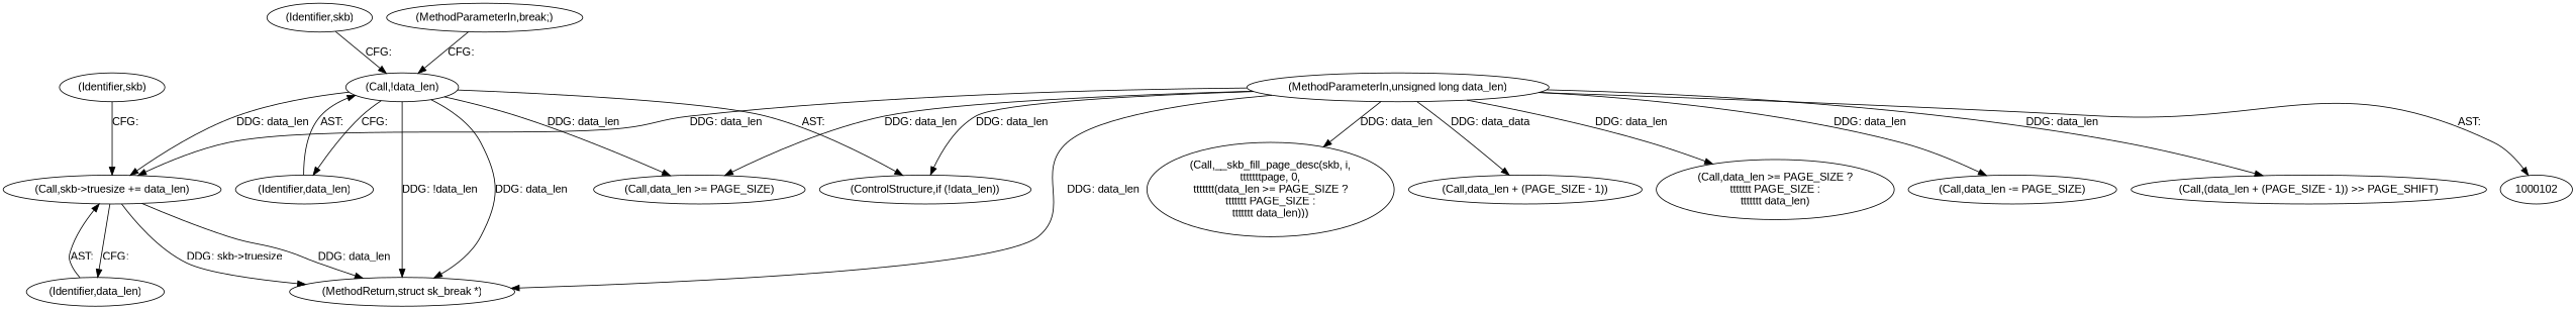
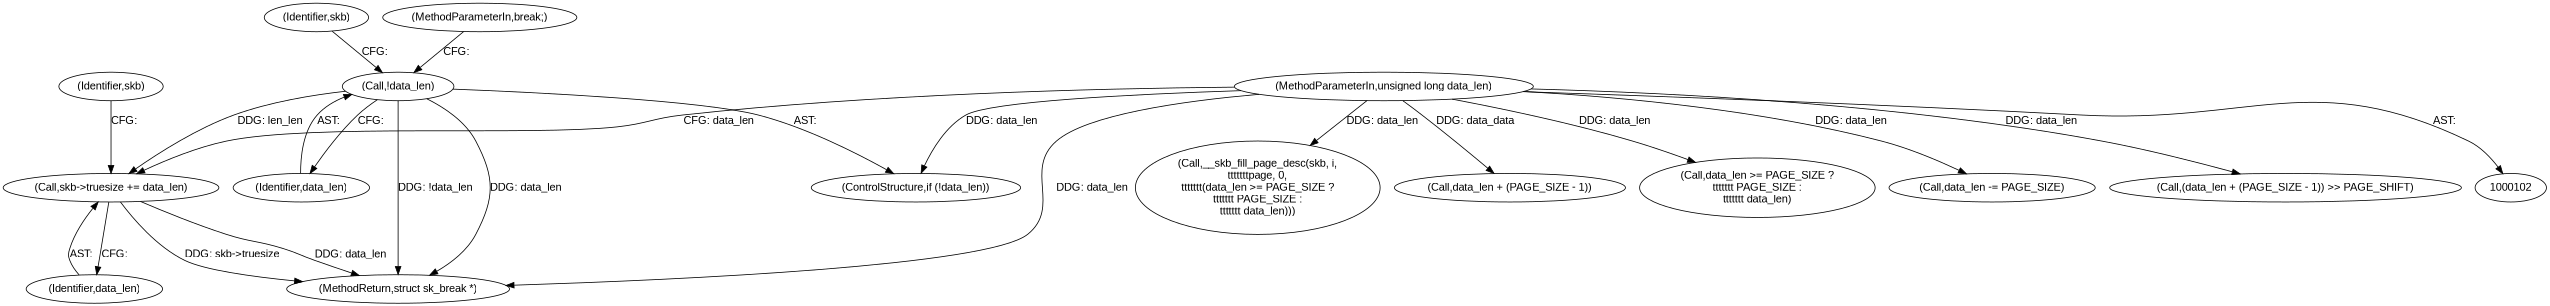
  digraph {
    fontname="Liberation Sans"
    node [fontname="Liberation Sans"]
    edge [fontname="Liberation Sans"]
    n1 [label="(Call,skb->truesize += data_len)"]
    n2 [label="(Identifier,data_len)"]
    n3 [label="(MethodReturn,struct sk_break *)"]
    n4 [label="(Call,!data_len)"]
    n5 [label="(Identifier,data_len)"]
-   n6 [label="(Call,data_len >= PAGE_SIZE)"]
    n7 [label="(ControlStructure,if (!data_len))"]
    n8 [label="(MethodParameterIn,unsigned long data_len)"]
    n9 [label="(Call,__skb_fill_page_desc(skb, i,\n\t\t\t\t\t\t\tpage, 0,\n\t\t\t\t\t\t\t(data_len >= PAGE_SIZE ?\n\t\t\t\t\t\t\t PAGE_SIZE :\n\t\t\t\t\t\t\t data_len)))"]
    n10 [label="(Call,data_len + (PAGE_SIZE - 1))"]
    n11 [label="(Call,data_len >= PAGE_SIZE ?\n\t\t\t\t\t\t\t PAGE_SIZE :\n\t\t\t\t\t\t\t data_len)"]
    n12 [label="(Call,data_len -= PAGE_SIZE)"]
    n13 [label="(Call,(data_len + (PAGE_SIZE - 1)) >> PAGE_SHIFT)"]
    1000102
    n15 [label="(Identifier,skb)"]
    n16 [label="(MethodParameterIn,break;)"]
    n17 [label="(Identifier,skb)"]
    n1 -> n2 [label="CFG: "]
    n1 -> n3 [label="DDG: data_len"]
    n1 -> n3 [label="DDG: skb->truesize"]
    n2 -> n1 [label="AST: "]
-   n4 -> n1 [label="DDG: data_len"]
+   n4 -> n1 [label="DDG: len_len"]
    n4 -> n3 [label="DDG: data_len"]
    n4 -> n3 [label="DDG: !data_len"]
    n4 -> n5 [label="CFG: "]
-   n4 -> n6 [label="DDG: data_len"]
    n4 -> n7 [label="AST: "]
    n5 -> n4 [label="AST: "]
-   n8 -> n1 [label="DDG: data_len"]
+   n8 -> n1 [label="CFG: data_len"]
    n8 -> n3 [label="DDG: data_len"]
-   n8 -> n6 [label="DDG: data_len"]
    n8 -> n7 [label="DDG: data_len"]
    n8 -> n9 [label="DDG: data_len"]
    n8 -> n10 [label="DDG: data_data"]
    n8 -> n11 [label="DDG: data_len"]
    n8 -> n12 [label="DDG: data_len"]
    n8 -> n13 [label="DDG: data_len"]
    n8 -> 1000102 [label="AST: "]
    n15 -> n4 [label="CFG: "]
    n16 -> n4 [label="CFG: "]
    n17 -> n1 [label="CFG: "]
  }
